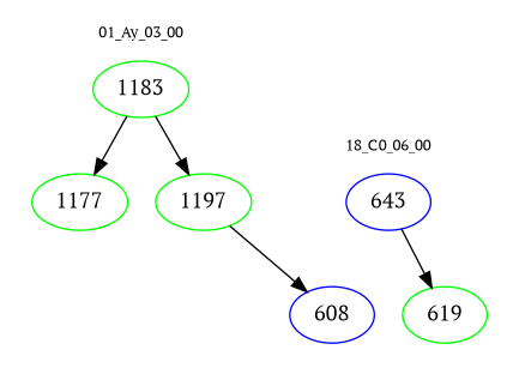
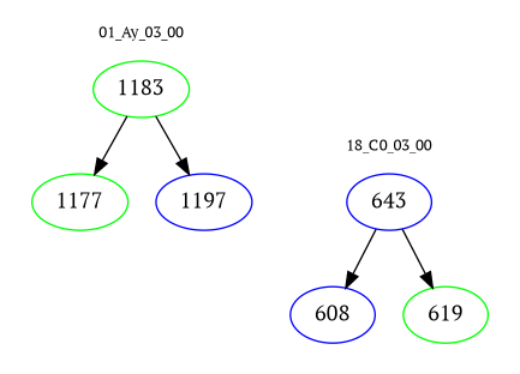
  digraph {
    fontname="PT Serif"
    node [color=green fontname="PT Serif"]
    edge [color=black fontname="PT Serif"]
    n1 [label=1183]
    n2 [label=1177]
-   n3 [label=1197]
+   n3 [color=blue label=1197]
    n4 [color=blue label=643]
    n5 [color=blue label=608]
    n6 [label=619]
    subgraph cluster_1 {
      color=white
      fontsize=10
      label="01_Ay_03_00"
      n1
      n2
      n3
    }
    subgraph cluster_2 {
      color=white
      fontsize=10
-     label="18_C0_06_00"
+     label="18_C0_03_00"
      n4
      n5
      n6
    }
    n1 -> n2
    n1 -> n3
-   n3 -> n5
+   n4 -> n5
    n4 -> n6
  }
